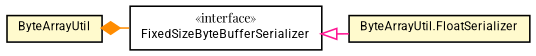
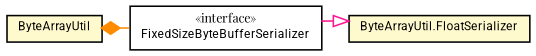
  digraph {
    fontname="Playfair Display"
    nodesep=0.15
    rankdir=LR
    ranksep=0.25
    node [fontcolor=black fontname="Playfair Display" fontsize=8 margin=0 shape=plaintext]
    edge [dir=back fontname="Playfair Display" fontsize=7 labelfontname=Roboto labelfontsize=7]
    n1 [height=0 label=<<table title="de.lmu.ifi.dbs.elki.utilities.io.FixedSizeByteBufferSerializer" border="0" cellborder="1" cellspacing="0" cellpadding="2" href="FixedSizeByteBufferSerializer.html" target="_parent"> 		<tr><td><table border="0" cellspacing="0" cellpadding="1"> 		<tr><td align="center" balign="center"> &#171;interface&#187; </td></tr> 		<tr><td align="center" balign="center"> <font face="Roboto">FixedSizeByteBufferSerializer</font> </td></tr> 		</table></td></tr> 		</table>> width=0]
    n2 [height=0 label=<<table title="de.lmu.ifi.dbs.elki.utilities.io.ByteArrayUtil.FloatSerializer" border="0" cellborder="1" cellspacing="0" cellpadding="2" bgcolor="lemonChiffon" href="ByteArrayUtil.FloatSerializer.html" target="_parent"> 		<tr><td><table border="0" cellspacing="0" cellpadding="1"> 		<tr><td align="center" balign="center"> <font face="Roboto">ByteArrayUtil.FloatSerializer</font> </td></tr> 		</table></td></tr> 		</table>> width=0]
    n3 [height=0 label=<<table title="de.lmu.ifi.dbs.elki.utilities.io.ByteArrayUtil" border="0" cellborder="1" cellspacing="0" cellpadding="2" bgcolor="LemonChiffon" href="ByteArrayUtil.html" target="_parent"> 		<tr><td><table border="0" cellspacing="0" cellpadding="1"> 		<tr><td align="center" balign="center"> <font face="Roboto">ByteArrayUtil</font> </td></tr> 		</table></td></tr> 		</table>> width=0]
-   n1 -> n2 [arrowtail=empty color=deeppink style=solid weight=9]
+   n2 -> n1 [arrowtail=empty color=deeppink style=solid weight=9]
    n3 -> n1 [arrowhead=none arrowtail=diamond color=darkorange style=dashed weight=6]
  }
